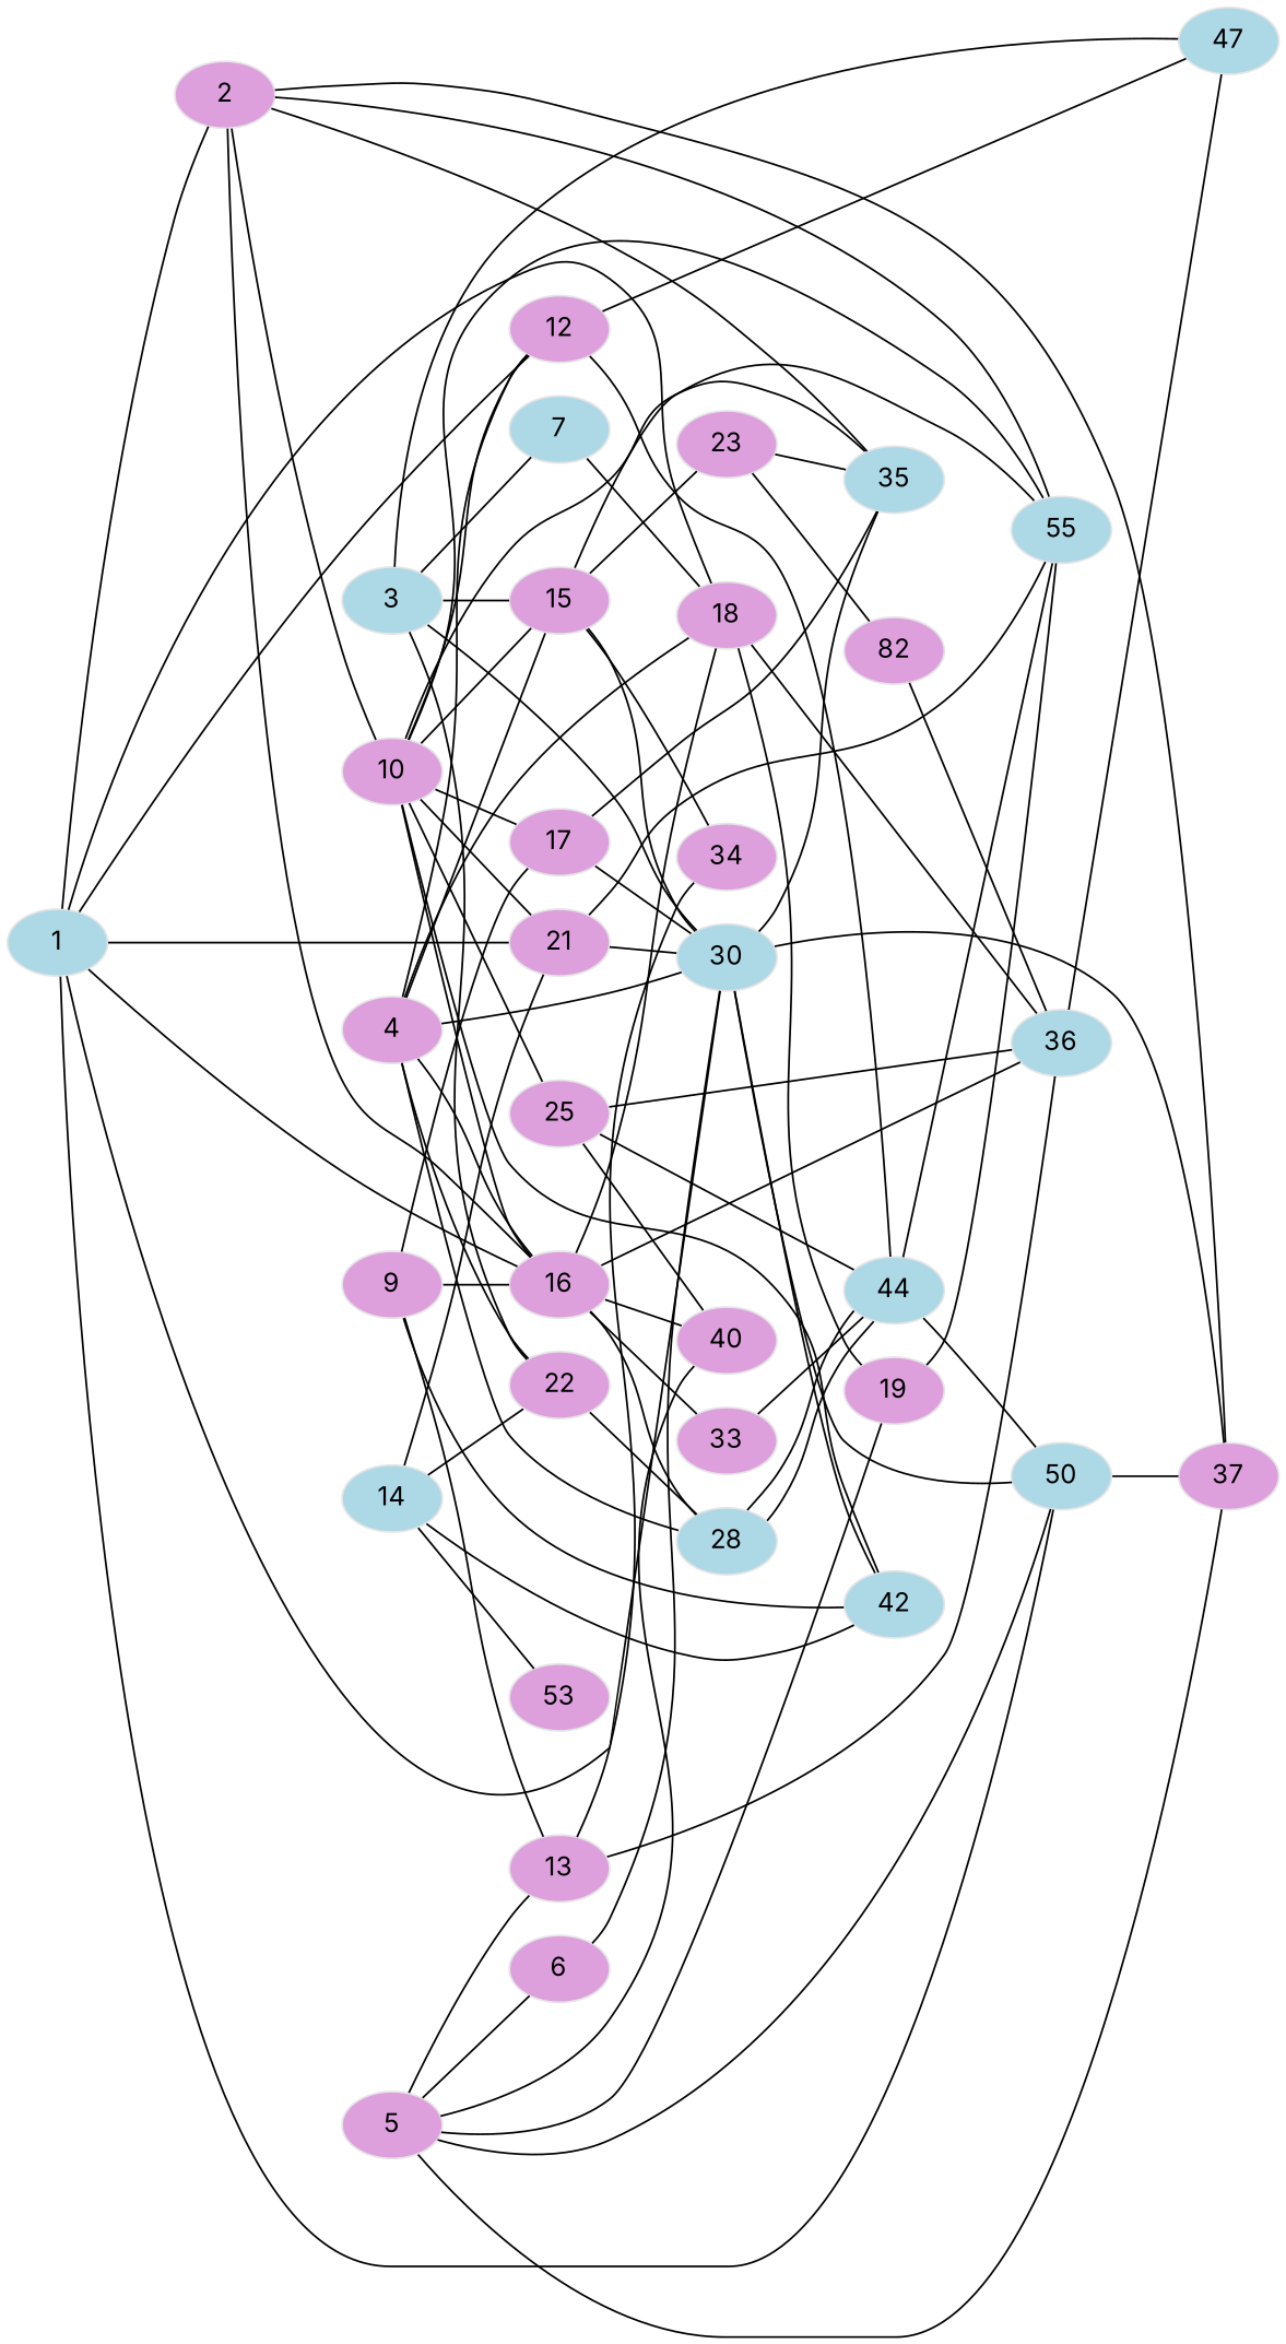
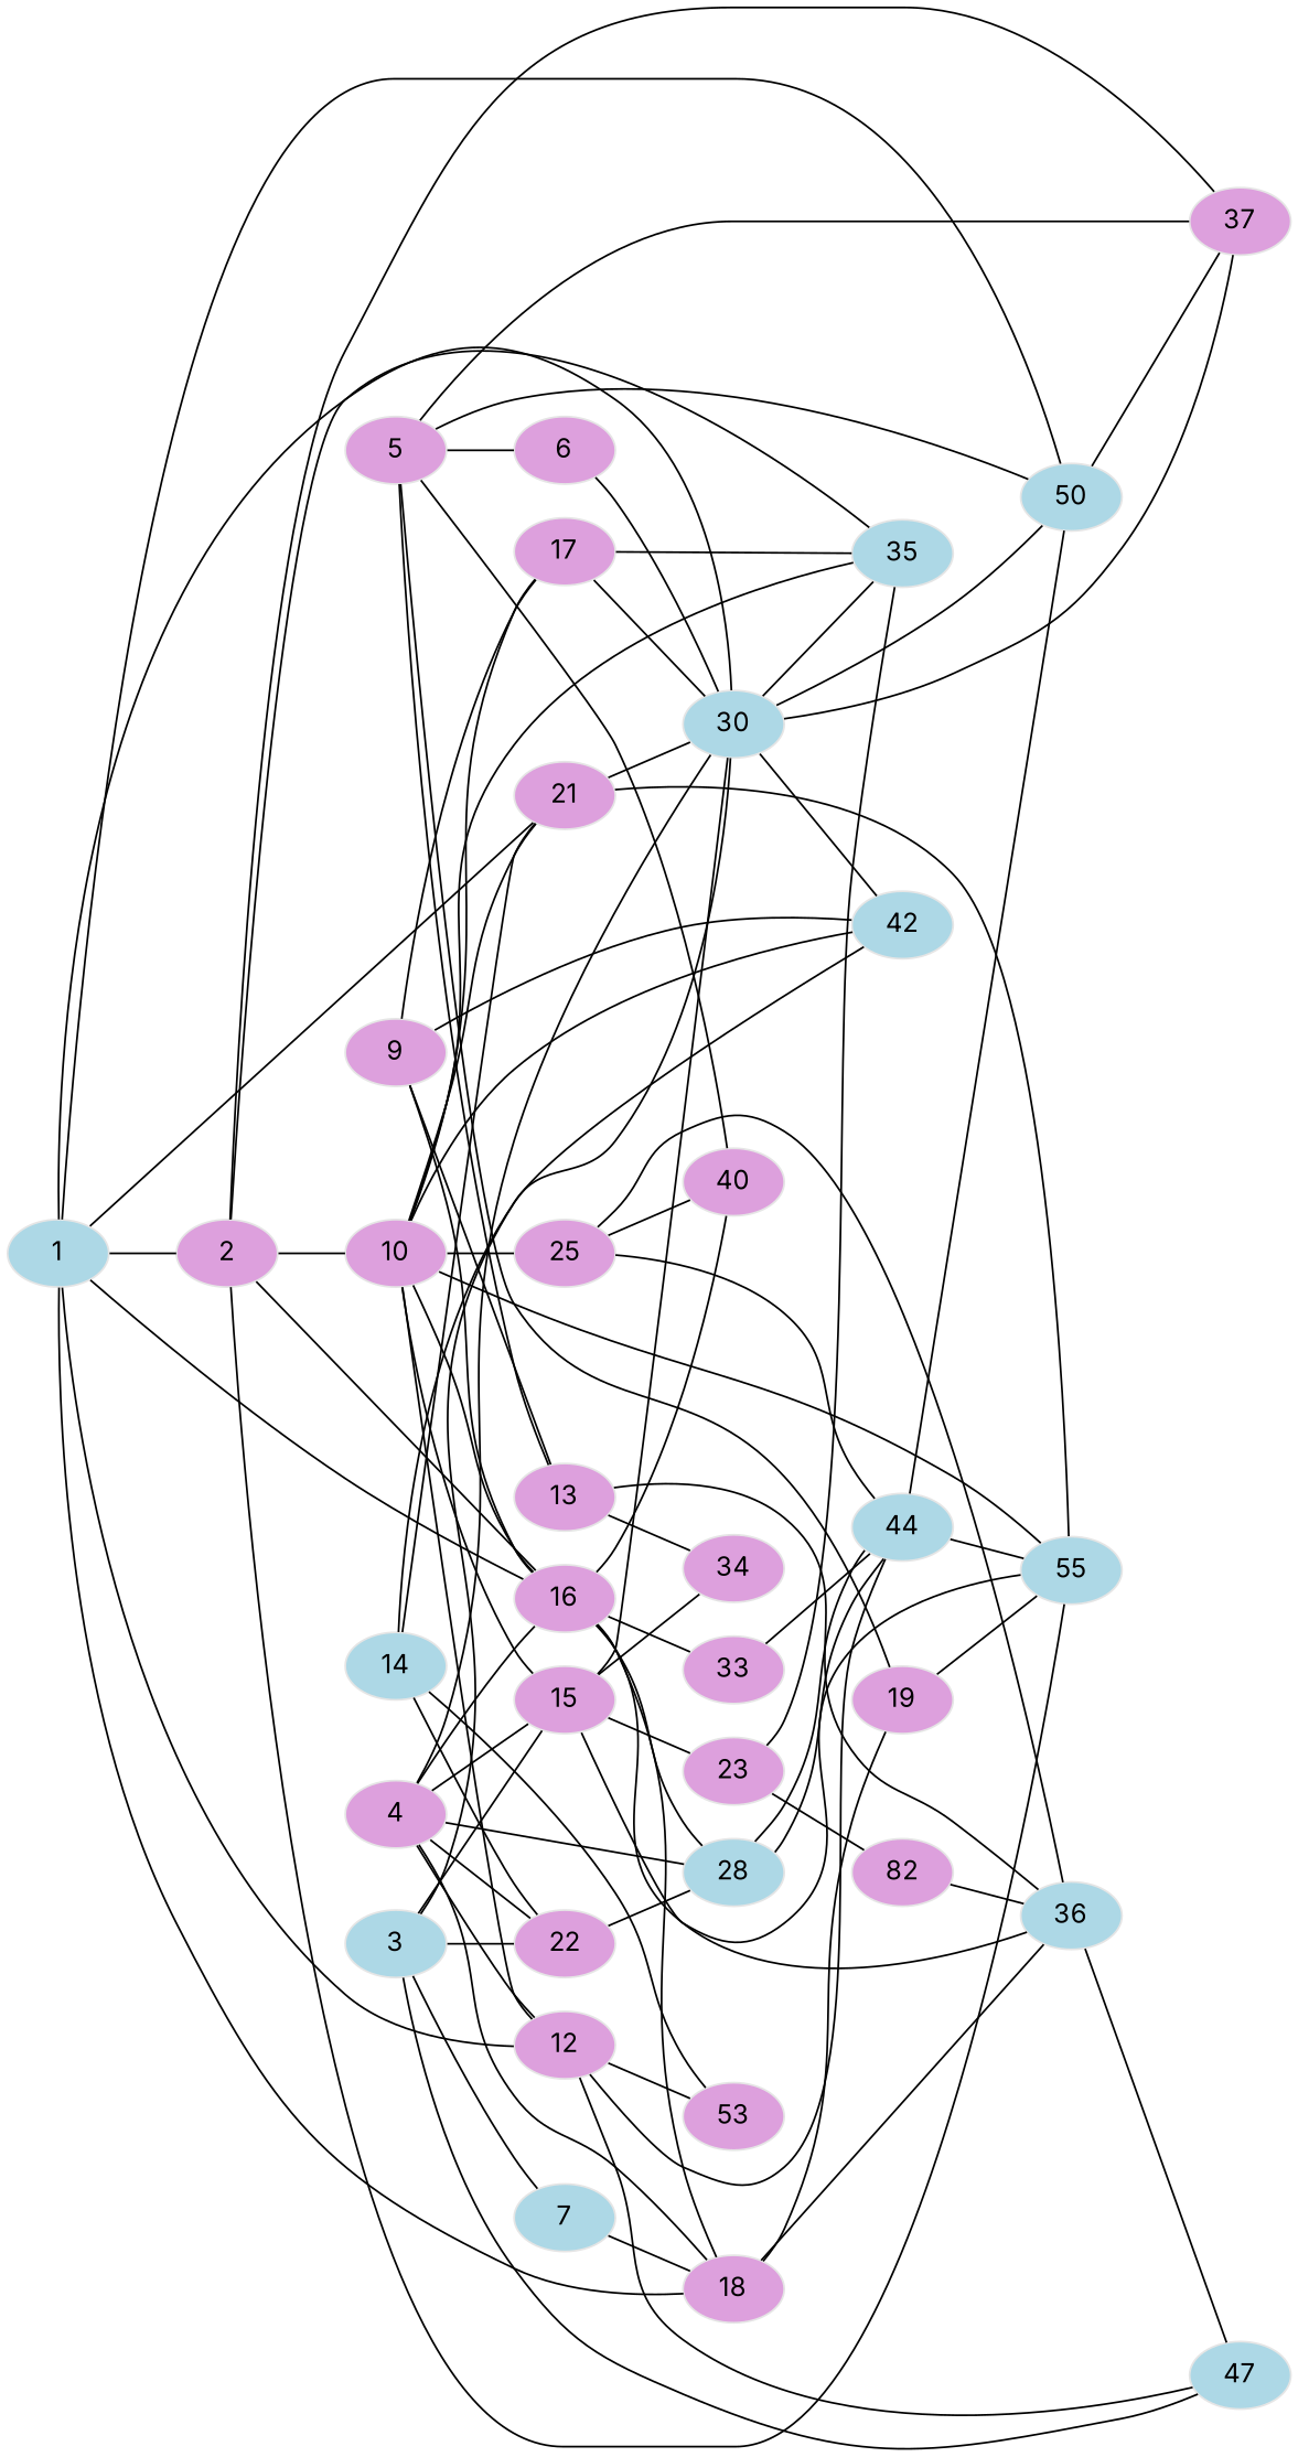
  graph {
    fontname=Inter
    rankdir=LR
    node [color=gray90 fillcolor=plum fontname=Inter style=filled]
    edge [fontname=Inter]
    1 [fillcolor=lightblue super="+11"]
    2 [super="+8"]
    12 [super="+26"]
    16 [super="+39"]
    18 [super="+20"]
    21 [super="+48"]
    30 [fillcolor=lightblue super="+56"]
    50 [fillcolor=lightblue]
    10 [super="+46"]
    35 [fillcolor=lightblue super="+54"]
    37 [super="+49"]
    55 [fillcolor=lightblue]
    47 [fillcolor=lightblue]
    44 [fillcolor=lightblue super="+52"]
    53
    28 [fillcolor=lightblue super="+38"]
    40
    36 [fillcolor=lightblue super="+43"]
    33
    19
    42 [fillcolor=lightblue]
    15 [super="+41"]
    17 [super="+29"]
    25
    3 [fillcolor=lightblue super="+51"]
    7 [fillcolor=lightblue]
    22
    34
    23
    4 [super="+24"]
    5 [super="+45"]
    6
    13
    9 [super="+31"]
    14 [fillcolor=lightblue super="+27"]
    n36 [label=82]
    1 -- 2
    1 -- 12
    1 -- 16
    1 -- 18
    1 -- 21
    1 -- 30
    1 -- 50
    2 -- 16
    2 -- 10
    2 -- 35
    2 -- 37
    2 -- 55
    12 -- 47
    12 -- 44
+   12 -- 53
    16 -- 18
    16 -- 28
    16 -- 40
    16 -- 36
    16 -- 33
    18 -- 36
    18 -- 19
    21 -- 30
    21 -- 55
    30 -- 50
    30 -- 35
    30 -- 37
    30 -- 42
    50 -- 37
    10 -- 12
    10 -- 16
    10 -- 21
    10 -- 35
    10 -- 55
    10 -- 42
    10 -- 15
    10 -- 17
    10 -- 25
    44 -- 50 [weight=2]
    44 -- 55
    28 -- 44
    28 -- 44
    36 -- 47
    33 -- 44
    19 -- 55
    15 -- 30
    15 -- 55
    15 -- 34
    15 -- 23
    17 -- 30
    17 -- 35 [weight=2]
    25 -- 44
    25 -- 40
    25 -- 36
    3 -- 30
    3 -- 47
    3 -- 15
    3 -- 7
    3 -- 22
    7 -- 18
    22 -- 28
    23 -- 35
    23 -- n36
    4 -- 12
    4 -- 16
    4 -- 18
    4 -- 30
    4 -- 28
    4 -- 15
    4 -- 22 [weight=2]
    5 -- 50
    5 -- 37 [weight=2]
    5 -- 40
    5 -- 19
    5 -- 6
    5 -- 13
    6 -- 30
    13 -- 36
    13 -- 34
    9 -- 16
    9 -- 42
    9 -- 17
    9 -- 13
    14 -- 21
    14 -- 53
    14 -- 42
    14 -- 22
    n36 -- 36
  }
